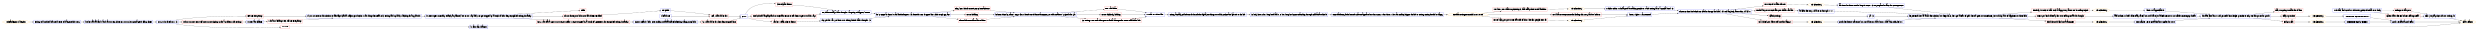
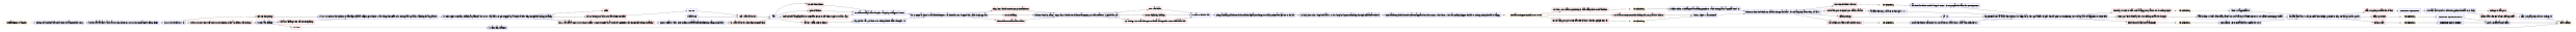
  digraph {
    rankdir=LR
    node [color=blue shape=box]
    "AoiRank5Convo4 begins." [color=orange shape=""]
    n2 [label="Quincy told me he'd kill me if I ever told anyone this story"]
    n3 [label="but he's all talk and u and I are so very close now so I'm just gonna get it off my chest"]
    n4 [label="sorry ur involved now <3"]
    n5 [color=red label="Uuh no I'm not. Don't tell me. I'm not signing up for a problem with Quincy."]
    n6 [color=red label="Tell me everything."]
    n7 [label="u sure? last chance!"]
    n8 [label="ok, so we were on this mission to sabotage Scaldra weapon production. I was doing the metalwork, Quincy had my back, watching for any patrols."]
    n9 [color=red label="Who am I kidding? Yes, tell me everything."]
    n10 [color=red label="I'm sure."]
    n11 [label="it went supers smoothly! exactly as planned, but on our way back, we got stopped by a bunch of kids. they recognized Quincy instantly."]
    n12 [label="k! can't say I blame u"]
    n13 [color=red label="Sorry, was that a typo? I'm sure you meant \"we got stopped by a bunch of SCALDRA who recognized Quincy instantly.\""]
    n14 [color=red label="Oh no. Those poor kids must have been terrified."]
    n15 [color=red label="Kids?"]
    n16 [color=orange label="Chat weapon." shape=""]
    n17 [label="nope, I mean it! kids! cute, smiley, not-at-all-scared-of-Quincy's-angry-mug kids!"]
-   n18 [label="not quite!"]
+   n18 [label="not out!"]
    n19 [color=red label="So, what did he do when they stopped him?"]
    n20 [color=red label="Well, what did he do?"]
    n21 [label="u heard me!"]
-   n22 [label="guess!"]
+   n22 [label="aah!"]
    n23 [color=red label="Used colorful language and no uncertain terms to tell them to get out of his way?"]
-   n24 [color=red label="Shoved past them?"]
+   n24 [color=red label="Shoved them them?"]
+   n25 [color=red label="Ignored them?"]
    n26 [color=red label="Was he... really nice to them?"]
    n27 [label="see, that's totally what I thought was going to happen, but no!"]
    n28 [label="why yes he was! you know our Quincy better than I thought <3"]
    n29 [label="he SMILED at them. it was like he forgot I was there for sec. dropped the whole tough guy act"]
    n30 [color=red label="Those kids must have adored him."]
    n31 [color=red label="They knew him from POSITIVE interactions?"]
    n32 [color=red label="You're kidding."]
    n33 [label="he knew them by name! \"Hey Miko, I found one of those tammpets you told me about. Swiped it for ya.\""]
    n34 [color=red label="So, Quincy went on a side quest to find a tammpet for some Höllvanian kid?"]
    n35 [color=red label="He... said that?"]
    n36 [color=red label="You're definitely kidding."]
-   n37 [label="I swear on Zeke's life!"]
+   n37 [label="I swear on Think's life!"]
    n38 [label="Quincy actually pulled one of those little digital pet things out of his pocket and gave it to the kid."]
    n39 [label="Sol only knows how long he'd had it, or how long he'd spent searching through Höllvania to find it"]
    n40 [label="once that funny little horned creature appeared on the screen, I don't know who was smiling bigger. the kid or Quincy seeing the kid so happy"]
    n41 [color=orange label="Boolean QuincyLovesKids is now true." shape=""]
    n42 [color=red label="You know, now that I'm picturing it, that really does sound like him."]
    n43 [color=red label="You'll have to excuse me for finding this story hard to believe."]
    n44 [color=red label="You're lucky you got to see that side of him. I bet few people ever do."]
    n45 [color=orange label="+5 Chemistry" shape=""]
    n46 [label="I know, right? I was stunned."]
    n47 [color=orange label="+5 Chemistry" shape=""]
    n48 [label="u think? either ur hella good at reading people or u and Quincy have a special bond <3"]
    n49 [label="of course then he looked me dead in the eye and said, \"if u tell anybody about this, I'll kill u\""]
    n50 [color=red label="Classic Quincy."]
-   n51 [color=red label="You risked your life to tell me this happy?!"]
-   n52 [color=red label="Your secret is safe with me."]
-   n53 [color=red label="Looks like you've uncertain your death warrant."]
+   n51 [color=red label="You risked your life to tell me this story?!"]
+   n52 [color=red label="Your secret is find with me."]
+   n53 [color=red label="Looks like you've signed your death warrant."]
    n54 [label="ya <3"]
    n55 [color=orange label="+5 Chemistry" shape=""]
    n56 [color=orange label="+5 Chemistry" shape=""]
    n57 [label="at least the story will live on through u ^_^"]
    n58 [label="he pretends he’s all about the mission, but deep down, he’s got a heart of gold. he still goes out sometimes just to bring a bit of happiness to those kids"]
    n59 [label="psssh he doesn't scare me! how could he now that I know what a big softy he is? ;)"]
    n60 [label="aaw it's ok u don't need to keep it secret <3 I'm prepared to face the consequences"]
    n61 [color=red label="Think he could find me a tammpet?"]
    n62 [color=red label="Honestly, it's nice to hear such a happy story about our brooding sniper."]
    n63 [color=red label="Aren't you kind of betray his trust telling me all this though?"]
    n64 [color=orange label="+5 Chemistry" shape=""]
    n65 [color=orange label="+5 Chemistry" shape=""]
    n66 [label="aah he knew I'd tell. If he really cared, he would have just asked me not to. not made some empty threat."]
    n67 [label="LOL maybe! we've gotta find his supplier for sure"]
    n68 [label="I knew u'd appreciate it!"]
    n69 [label="this tale does arm u with powerful knowledge. promise to only use this power for good?"]
    n70 [color=red label="Okay. I promise."]
    n71 [color=red label="Pinky swear."]
    n72 [color=red label="Nah, I'm going to make fun of him."]
    n73 [color=orange label="+5 Chemistry" shape=""]
    n74 [color=orange label="+5 Chemistry" shape=""]
+   n75 [label="<RETRO_EMOJI_GLARE>"]
    n76 [label="<RETRO_EMOJI_HAPPYHAND>"]
    n77 [label="<RETRO_EMOJI_SMITTEN>"]
    n78 [label="u do that, and I crush u with every piece of metal on ur body"]
    n79 [label="gosh we make a good team"]
    n80 [color=red label="Quincy? Is that you?"]
    n81 [color=red label="Guess that's the end of me wearing metal."]
    n82 [label="LOL! just play nice with our Quincy, k?"]
    "AoiRank5Convo4 begins." -> n2
    n2 -> n3
    n3 -> n4
    n4 -> n5
    n4 -> n6
    n5 -> n7
    n6 -> n8
    n7 -> n9
-   n4 -> n10
+   n7 -> n10
    n8 -> n11
    n9 -> n8
    n10 -> n12
    n11 -> n13
    n11 -> n14
    n11 -> n15
    n12 -> n16
    n13 -> n17
    n14 -> n18
    n17 -> n19
    n18 -> n20
    n19 -> n22
    n20 -> n22
    n21 -> n20
    n22 -> n23
    n22 -> n24
+   n22 -> n25
    n22 -> n26
    n23 -> n27
    n24 -> n27
+   n25 -> n27
    n26 -> n28
    n27 -> n29
    n28 -> n29
    n29 -> n30
    n29 -> n31
    n29 -> n32
    n30 -> n33
    n31 -> n33
    n32 -> n33
    n33 -> n34
    n33 -> n35
    n33 -> n36
    n34 -> n37
    n35 -> n37
    n36 -> n37
    n37 -> n38
    n38 -> n39
    n39 -> n40
    n40 -> n41
    n41 -> n42
    n41 -> n43
    n41 -> n44
    n42 -> n45
    n43 -> n46
    n44 -> n47
    n45 -> n48
    n46 -> n49
    n47 -> n46
    n48 -> n49
    n49 -> n50
    n49 -> n51
    n49 -> n52
    n49 -> n53
    n50 -> n54
    n51 -> n55
    n52 -> n56
    n53 -> n57
    n54 -> n58
    n55 -> n59
    n56 -> n60
    n57 -> n58
    n58 -> n61
    n58 -> n62
    n58 -> n63
    n59 -> n58
    n60 -> n58
    n61 -> n64
    n62 -> n65
    n63 -> n66
    n64 -> n67
    n65 -> n68
    n66 -> n69
    n67 -> n69
    n68 -> n69
    n69 -> n70
    n69 -> n71
    n69 -> n72
    n70 -> n73
    n71 -> n74
+   n72 -> n75
    n73 -> n76
    n74 -> n77
+   n75 -> n78
    n76 -> n79
    n77 -> n79
    n78 -> n80
    n78 -> n81
    n79 -> n16
    n80 -> n82
    n81 -> n82
    n82 -> n16
  }
